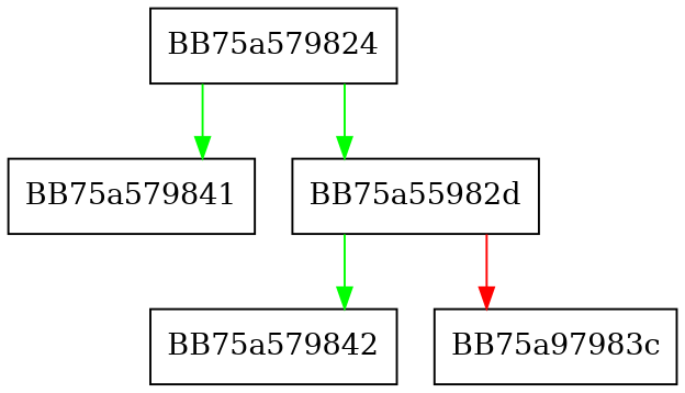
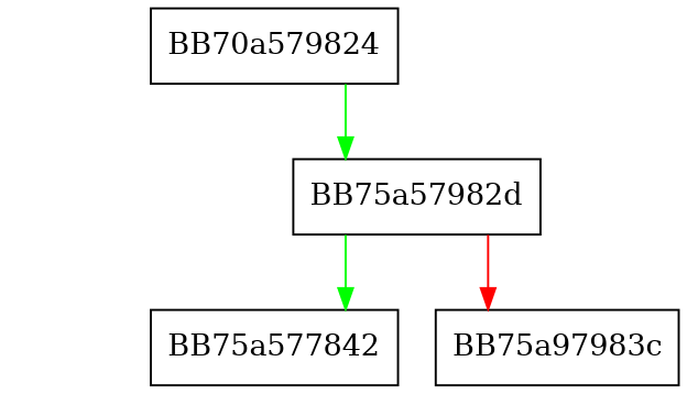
  digraph {
    splines=ortho
    node [shape=box]
    edge [color=green]
-   BB75a579824
-   BB75a579841
-   BB75a57982d [label=BB75a55982d]
-   BB75a579842
+   BB75a579824 [label=BB70a579824]
+   BB75a57982d
+   BB75a579842 [label=BB75a577842]
    n5 [label=BB75a97983c]
-   BB75a579824 -> BB75a579841
    BB75a579824 -> BB75a57982d
    BB75a57982d -> BB75a579842
    BB75a57982d -> n5 [color=red]
  }
